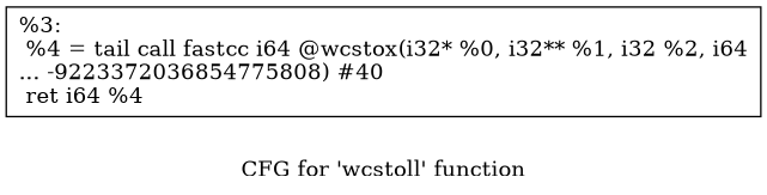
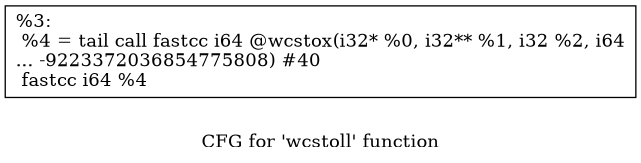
  digraph {
    label="CFG for 'wcstoll' function"
-   n1 [label="{%3:\l  %4 = tail call fastcc i64 @wcstox(i32* %0, i32** %1, i32 %2, i64\l... -9223372036854775808) #40\l  ret i64 %4\l}" shape=record]
+   n1 [label="{%3:\l  %4 = tail call fastcc i64 @wcstox(i32* %0, i32** %1, i32 %2, i64\l... -9223372036854775808) #40\l  fastcc i64 %4\l}" shape=record]
  }
